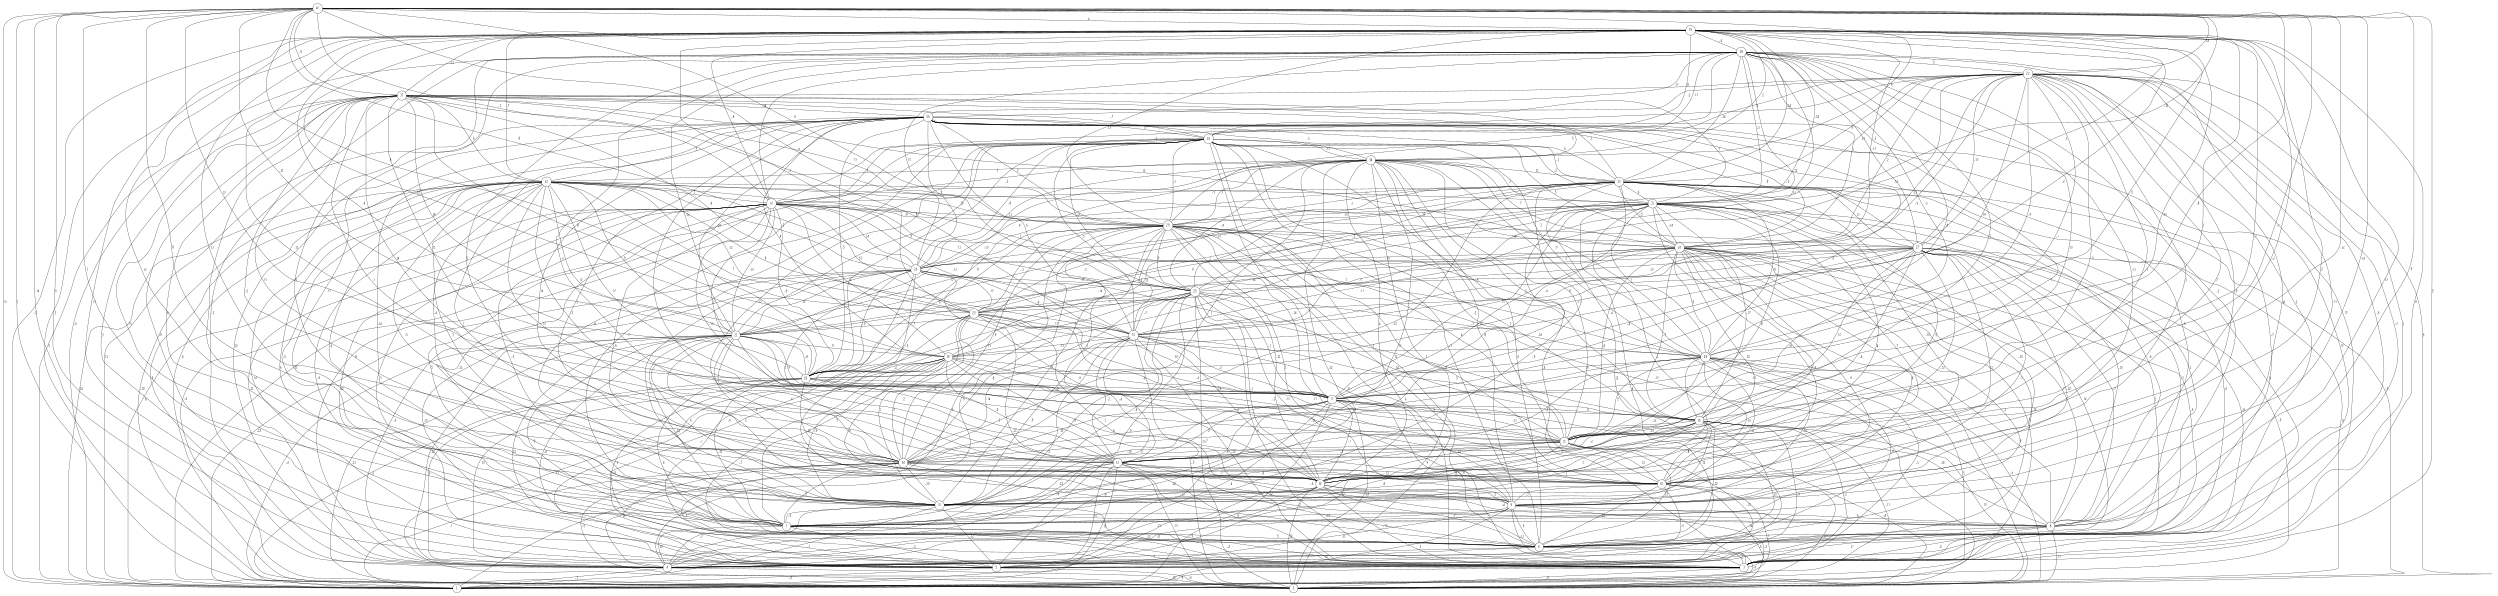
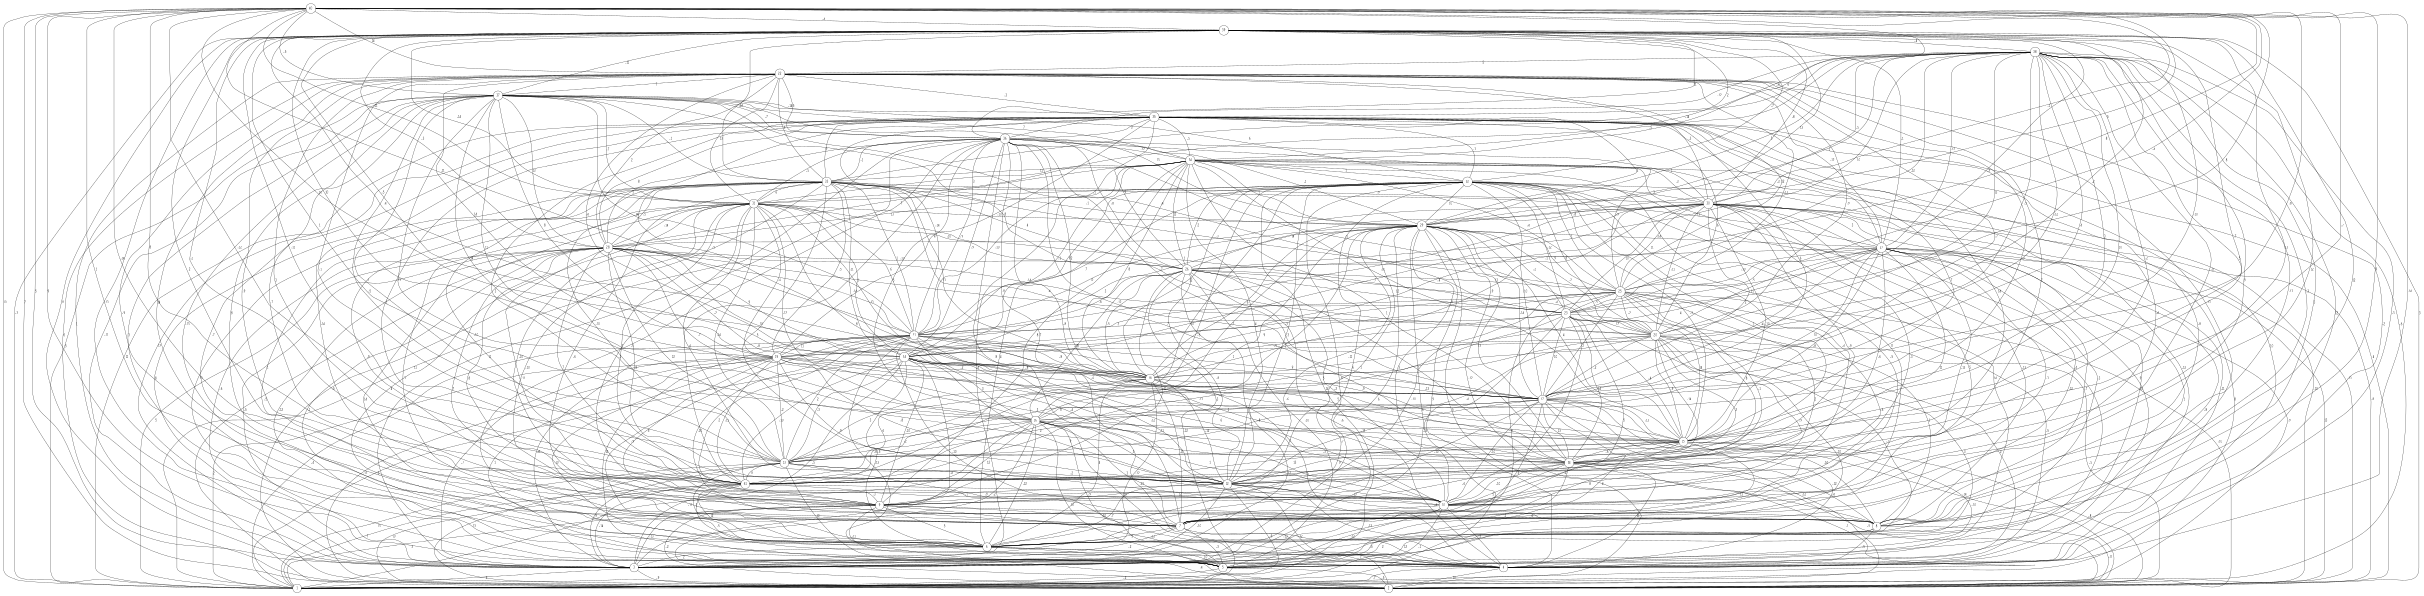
  graph {
    fontname="Comic Neue"
    node [fontname="Comic Neue" shape=circle]
    edge [fontname="Comic Neue"]
    40
    1
    2
    3
    4
    5
    7
    8
    9
    n10 [label=61]
    12
    15
    17
    18
    21
    22
    23
    25
    26
    29
    30
    31
    34
    37
    39
    6
    10
    13
    n29 [label=44]
    16
    19
    20
    24
    27
    28
    32
    33
    36
    35
    38
    40 -- 1 [label=10]
    40 -- 2 [label=7]
    40 -- 3 [label=5]
    40 -- 4 [label=-14]
    40 -- 5 [label=9]
    40 -- 7 [label=1]
    40 -- 8 [label=9]
    40 -- 9 [label=-14]
    40 -- n10 [label=8]
    40 -- 12 [label=-12]
    40 -- 15 [label=-7]
    40 -- 17 [label=-8]
    40 -- 18 [label=10]
    40 -- 21 [label=-11]
    40 -- 22 [label=14]
    40 -- 23 [label=8]
    40 -- 25 [label=-4]
    40 -- 26 [label=8]
    40 -- 29 [label=5]
    40 -- 30 [label=-1]
    40 -- 31 [label=-11]
    40 -- 34 [label=6]
    40 -- 37 [label=-5]
    40 -- 39 [label=-4]
    3 -- 1 [label=9]
    3 -- 2 [label=-9]
    4 -- 1 [label=-7]
    4 -- 2 [label=10]
    5 -- 1 [label=-2]
    5 -- 2 [label=-5]
    7 -- 3 [label=-2]
    7 -- 4 [label=12]
    7 -- 5 [label=-3]
    7 -- 6 [label=5]
    8 -- 2 [label=-11]
    8 -- 3 [label=-5]
    8 -- 4 [label=-5]
    8 -- 5 [label=2]
    9 -- 1 [label=3]
    9 -- 2 [label=-2]
    9 -- 3 [label=-13]
    9 -- 4 [label=-11]
    9 -- 5 [label=-11]
    9 -- 7 [label=-10]
    9 -- 8 [label=6]
    9 -- 6 [label=5]
    n10 -- 1 [label=7]
    n10 -- 2 [label=10]
    n10 -- 3 [label=-14]
    n10 -- 4 [label=-5]
    n10 -- 9 [label=-3]
    n10 -- 6 [label=12]
    n10 -- 10 [label=12]
    12 -- 1 [label=-9]
    12 -- 2 [label=12]
    12 -- 3 [label=-10]
    12 -- 4 [label=-13]
    12 -- 8 [label=-4]
    12 -- 9 [label=-1]
    12 -- 6 [label=-7]
    12 -- 10 [label=-13]
    15 -- 2 [label=-8]
    15 -- 5 [label=-10]
    15 -- 7 [label=8]
    15 -- n10 [label=13]
    15 -- 12 [label=9]
    15 -- 6 [label=13]
    15 -- 10 [label=-4]
    15 -- 13 [label=-3]
    15 -- n29 [label=-6]
    17 -- 1 [label=-12]
    17 -- 2 [label=-14]
    17 -- 4 [label=-12]
    17 -- 5 [label=4]
    17 -- 8 [label=-14]
    17 -- 9 [label=-10]
    17 -- 12 [label=-7]
    17 -- 15 [label=-13]
    17 -- 6 [label=-9]
    17 -- 10 [label=-10]
    17 -- 13 [label=2]
    17 -- n29 [label=13]
    17 -- 16 [label=5]
    18 -- 3 [label=-12]
    18 -- 4 [label=6]
    18 -- 7 [label=-11]
    18 -- n10 [label=6]
    18 -- 12 [label=-12]
    18 -- 17 [label=-13]
    18 -- 6 [label=4]
    18 -- 13 [label=3]
    21 -- 1 [label=-4]
    21 -- 2 [label=-13]
    21 -- 3 [label=-4]
    21 -- 4 [label=-10]
    21 -- 5 [label=13]
    21 -- 7 [label=-10]
    21 -- 9 [label=2]
    21 -- 12 [label=-4]
    21 -- 15 [label=-9]
    21 -- 17 [label=9]
    21 -- 18 [label=-8]
    21 -- 6 [label=-9]
    21 -- 10 [label=6]
    21 -- 13 [label=2]
    21 -- n29 [label=-6]
    21 -- 19 [label=11]
    22 -- 2 [label=6]
    22 -- 3 [label=1]
    22 -- 4 [label=-2]
    22 -- 7 [label=14]
    22 -- 8 [label=-13]
    22 -- 9 [label=-9]
    22 -- n10 [label=3]
    22 -- 12 [label=7]
    22 -- 15 [label=-3]
    22 -- 17 [label=-7]
    22 -- 37 [label=7]
    22 -- 6 [label=-9]
    22 -- 13 [label=-1]
    22 -- 19 [label=14]
    22 -- 20 [label=-9]
    23 -- 5 [label=-7]
    23 -- 7 [label=5]
    23 -- 8 [label=1]
    23 -- n10 [label=-3]
    23 -- 15 [label=-4]
    23 -- 17 [label=10]
    23 -- 18 [label=-5]
    23 -- 21 [label=7]
    23 -- 22 [label=-13]
    23 -- 6 [label=-13]
    23 -- 10 [label=1]
    23 -- n29 [label=14]
    23 -- 20 [label=12]
    25 -- 2 [label=-10]
    25 -- 3 [label=6]
    25 -- 4 [label=-5]
    25 -- 7 [label=-6]
    25 -- 9 [label=-10]
    25 -- 12 [label=-1]
    25 -- 15 [label=14]
    25 -- 17 [label=-1]
    25 -- 18 [label=9]
    25 -- 22 [label=12]
    25 -- 23 [label=-5]
    25 -- 10 [label=2]
    25 -- n29 [label=8]
    25 -- 19 [label=3]
    25 -- 20 [label=-2]
    25 -- 24 [label=-3]
    26 -- 1 [label=-12]
    26 -- 3 [label=-8]
    26 -- 4 [label=-6]
    26 -- 5 [label=-10]
    26 -- 9 [label=-11]
    26 -- 12 [label=-8]
    26 -- 18 [label=-5]
    26 -- 21 [label=-8]
    26 -- 23 [label=12]
    26 -- 25 [label=13]
    26 -- 10 [label=-2]
    26 -- n29 [label=1]
    26 -- 16 [label=3]
    26 -- 20 [label=-4]
    29 -- 1 [label=6]
    29 -- 2 [label=5]
    29 -- 3 [label=6]
    29 -- 4 [label=9]
    29 -- 8 [label=-12]
    29 -- 9 [label=1]
    29 -- n10 [label=1]
    29 -- 12 [label=-11]
    29 -- 15 [label=4]
    29 -- 17 [label=-14]
    29 -- 18 [label=6]
    29 -- 21 [label=12]
    29 -- 23 [label=-2]
    29 -- 25 [label=9]
    29 -- 10 [label=3]
    29 -- 13 [label=1]
    29 -- n29 [label=13]
    29 -- 16 [label=7]
    29 -- 20 [label=-2]
    29 -- 24 [label=3]
    29 -- 27 [label=-14]
    30 -- 1 [label=8]
    30 -- 2 [label=-8]
    30 -- 4 [label=-11]
    30 -- 5 [label=10]
    30 -- 7 [label=5]
    30 -- 8 [label=-13]
    30 -- 12 [label=-9]
    30 -- 15 [label=-10]
    30 -- 17 [label=2]
    30 -- 18 [label=-9]
    30 -- 21 [label=-10]
    30 -- 22 [label=-3]
    30 -- 23 [label=10]
    30 -- 25 [label=11]
    30 -- 26 [label=14]
    30 -- 29 [label=-8]
    30 -- 6 [label=-3]
    30 -- 10 [label=-3]
    30 -- 19 [label=-4]
    30 -- 20 [label=-11]
    30 -- 24 [label=7]
    30 -- 27 [label=3]
    31 -- 2 [label=-5]
    31 -- 3 [label=-6]
    31 -- 4 [label=4]
    31 -- 8 [label=-10]
    31 -- 9 [label=-10]
    31 -- n10 [label=7]
    31 -- 12 [label=4]
    31 -- 15 [label=8]
    31 -- 17 [label=13]
    31 -- 21 [label=6]
    31 -- 22 [label=13]
    31 -- 23 [label=1]
    31 -- 26 [label=-10]
    31 -- 29 [label=-10]
    31 -- 6 [label=-3]
    31 -- 10 [label=-1]
    31 -- 13 [label=-14]
    31 -- 16 [label=-12]
    31 -- 19 [label=-6]
    31 -- 24 [label=1]
    31 -- 28 [label=-14]
    34 -- 2 [label=-13]
    34 -- 3 [label=-4]
    34 -- 4 [label=-12]
    34 -- 5 [label=-4]
    34 -- 7 [label=11]
    34 -- 9 [label=8]
    34 -- 12 [label=4]
    34 -- 15 [label=-11]
    34 -- 18 [label=8]
    34 -- 21 [label=-10]
    34 -- 25 [label=-4]
    34 -- 26 [label=13]
    34 -- 29 [label=1]
    34 -- 30 [label=-3]
    34 -- 31 [label=3]
    34 -- 6 [label=4]
    34 -- n29 [label=1]
    34 -- 24 [label=-1]
    34 -- 28 [label=7]
    34 -- 32 [label=1]
    34 -- 33 [label=11]
    37 -- 1 [label=5]
    37 -- 3 [label=-11]
    37 -- 5 [label=3]
    37 -- 7 [label=8]
    37 -- 12 [label=-5]
    37 -- 17 [label=11]
    37 -- 21 [label=14]
    37 -- 23 [label=-4]
    37 -- 29 [label=13]
    37 -- 31 [label=-7]
    37 -- 34 [label=7]
    37 -- 6 [label=-13]
    37 -- 10 [label=-7]
    37 -- 13 [label=-1]
    37 -- n29 [label=13]
    37 -- 16 [label=14]
    37 -- 19 [label=8]
    37 -- 20 [label=8]
    37 -- 28 [label=13]
    37 -- 32 [label=6]
    37 -- 33 [label=-1]
    37 -- 36 [label=-7]
    37 -- 35 [label=-14]
    39 -- 1 [label=-3]
    39 -- 2 [label=3]
    39 -- 3 [label=11]
    39 -- 5 [label=-13]
    39 -- 8 [label=12]
    39 -- 9 [label=2]
    39 -- n10 [label=-2]
    39 -- 15 [label=-7]
    39 -- 17 [label=-10]
    39 -- 18 [label=-4]
    39 -- 23 [label=-3]
    39 -- 29 [label=13]
    39 -- 30 [label=-8]
    39 -- 31 [label=-14]
    39 -- 34 [label=2]
    39 -- 37 [label=-11]
    39 -- 10 [label=12]
    39 -- 13 [label=-11]
    39 -- n29 [label=13]
    39 -- 16 [label=1]
    39 -- 19 [label=10]
    39 -- 20 [label=-2]
    39 -- 24 [label=-5]
    39 -- 27 [label=-1]
    39 -- 28 [label=-3]
    39 -- 32 [label=-7]
    39 -- 33 [label=-14]
    39 -- 36 [label=11]
    39 -- 38 [label=-4]
    6 -- 2 [label=-4]
    6 -- 3 [label=2]
    6 -- 4 [label=7]
    6 -- 5 [label=10]
    10 -- 1 [label=-1]
    10 -- 3 [label=-13]
    10 -- 4 [label=-3]
    10 -- 5 [label=-12]
    10 -- 7 [label=-3]
    13 -- 1 [label=13]
    13 -- 2 [label=13]
    13 -- 3 [label=9]
    13 -- 5 [label=10]
    13 -- 7 [label=-9]
    13 -- n10 [label=11]
    13 -- 12 [label=-2]
    13 -- 6 [label=2]
    13 -- 10 [label=-13]
    n29 -- 1 [label=-1]
    n29 -- 2 [label=-5]
    n29 -- 4 [label=11]
    n29 -- 5 [label=-1]
    n29 -- 7 [label=5]
    n29 -- 8 [label=-4]
    n29 -- 9 [label=-6]
    n29 -- n10 [label=12]
    n29 -- 10 [label=-10]
    16 -- 1 [label=-11]
    16 -- 2 [label=10]
    16 -- 3 [label=-2]
    16 -- 4 [label=10]
    16 -- 5 [label=-9]
    16 -- 7 [label=3]
    16 -- 9 [label=12]
    16 -- n10 [label=-8]
    16 -- 12 [label=3]
    16 -- 15 [label=-13]
    16 -- 6 [label=-12]
    16 -- 10 [label=1]
    16 -- 13 [label=-2]
    16 -- n29 [label=7]
    19 -- 1 [label=2]
    19 -- 2 [label=-13]
    19 -- 3 [label=-7]
    19 -- 4 [label=10]
    19 -- 5 [label=1]
    19 -- 9 [label=5]
    19 -- n10 [label=-11]
    19 -- 12 [label=-8]
    19 -- 15 [label=-13]
    19 -- 17 [label=-6]
    19 -- 18 [label=-2]
    19 -- 10 [label=-9]
    19 -- 13 [label=-2]
    19 -- n29 [label=3]
    20 -- 2 [label=-5]
    20 -- 3 [label=-10]
    20 -- 4 [label=2]
    20 -- 5 [label=3]
    20 -- 12 [label=2]
    20 -- 15 [label=-9]
    20 -- 17 [label=-2]
    20 -- 10 [label=-9]
    20 -- 13 [label=-4]
    20 -- n29 [label=-14]
    20 -- 16 [label=5]
    20 -- 19 [label=-13]
    24 -- 1 [label=5]
    24 -- 2 [label=-4]
    24 -- 3 [label=-5]
    24 -- 8 [label=9]
    24 -- 9 [label=-10]
    24 -- n10 [label=-10]
    24 -- 12 [label=-12]
    24 -- 15 [label=5]
    24 -- 18 [label=-8]
    24 -- 22 [label=-4]
    24 -- 6 [label=-5]
    24 -- 10 [label=-11]
    24 -- 13 [label=-3]
    24 -- n29 [label=1]
    24 -- 16 [label=3]
    27 -- 1 [label=-9]
    27 -- 2 [label=13]
    27 -- 3 [label=-8]
    27 -- 7 [label=-12]
    27 -- 8 [label=-7]
    27 -- n10 [label=11]
    27 -- 12 [label=-13]
    27 -- 15 [label=-8]
    27 -- 17 [label=-4]
    27 -- 18 [label=4]
    27 -- 22 [label=-12]
    27 -- 23 [label=-5]
    27 -- 25 [label=-10]
    27 -- 26 [label=-1]
    27 -- 6 [label=1]
    27 -- 10 [label=-3]
    27 -- n29 [label=-6]
    27 -- 16 [label=10]
    27 -- 20 [label=11]
    28 -- 1 [label=5]
    28 -- 3 [label=-5]
    28 -- 4 [label=-1]
    28 -- 5 [label=-12]
    28 -- 8 [label=7]
    28 -- 9 [label=8]
    28 -- n10 [label=7]
    28 -- 12 [label=-8]
    28 -- 15 [label=-8]
    28 -- 17 [label=10]
    28 -- 21 [label=-14]
    28 -- 22 [label=2]
    28 -- 23 [label=-14]
    28 -- 26 [label=-10]
    28 -- 6 [label=14]
    28 -- 10 [label=-11]
    28 -- 13 [label=12]
    28 -- 16 [label=-7]
    28 -- 20 [label=-11]
    28 -- 24 [label=9]
    32 -- 1 [label=14]
    32 -- 2 [label=-10]
    32 -- 3 [label=-8]
    32 -- 4 [label=9]
    32 -- 5 [label=14]
    32 -- 7 [label=-5]
    32 -- n10 [label=-5]
    32 -- 12 [label=3]
    32 -- 15 [label=-3]
    32 -- 17 [label=10]
    32 -- 18 [label=12]
    32 -- 21 [label=9]
    32 -- 23 [label=-12]
    32 -- 25 [label=1]
    32 -- 26 [label=2]
    32 -- 29 [label=10]
    32 -- 30 [label=3]
    32 -- 31 [label=-1]
    32 -- 6 [label=6]
    32 -- 10 [label=-6]
    32 -- 13 [label=10]
    32 -- n29 [label=1]
    32 -- 20 [label=8]
    32 -- 24 [label=7]
    32 -- 28 [label=13]
    33 -- 2 [label=-5]
    33 -- 3 [label=8]
    33 -- 5 [label=13]
    33 -- 7 [label=-9]
    33 -- 8 [label=-6]
    33 -- n10 [label=-10]
    33 -- 12 [label=5]
    33 -- 17 [label=-4]
    33 -- 18 [label=13]
    33 -- 21 [label=1]
    33 -- 22 [label=6]
    33 -- 25 [label=-3]
    33 -- 26 [label=4]
    33 -- 29 [label=-1]
    33 -- 30 [label=-9]
    33 -- 31 [label=6]
    33 -- 6 [label=1]
-   33 -- n29 [label=-10]
+   33 -- 13 [label=-10]
    33 -- 19 [label=-5]
    33 -- 24 [label=-11]
    33 -- 27 [label=13]
    33 -- 28 [label=-5]
    36 -- 1 [label=11]
    36 -- 3 [label=11]
    36 -- 4 [label=8]
    36 -- 7 [label=7]
    36 -- n10 [label=-2]
    36 -- 17 [label=-7]
    36 -- 18 [label=2]
    36 -- 21 [label=-9]
    36 -- 22 [label=5]
    36 -- 25 [label=-9]
    36 -- 26 [label=-8]
    36 -- 29 [label=-1]
    36 -- 30 [label=1]
    36 -- 31 [label=-5]
    36 -- 34 [label=-12]
    36 -- 6 [label=-3]
    36 -- 10 [label=-8]
    36 -- n29 [label=-12]
    36 -- 16 [label=5]
    36 -- 20 [label=-5]
    36 -- 24 [label=-9]
    36 -- 28 [label=5]
    36 -- 33 [label=-1]
    35 -- 1 [label=11]
    35 -- 2 [label=4]
    35 -- 3 [label=12]
    35 -- 4 [label=10]
    35 -- 7 [label=-14]
    35 -- 8 [label=-8]
    35 -- n10 [label=1]
    35 -- 15 [label=7]
    35 -- 17 [label=6]
    35 -- 18 [label=-5]
    35 -- 21 [label=-14]
    35 -- 22 [label=-3]
    35 -- 26 [label=9]
    35 -- 29 [label=2]
    35 -- 34 [label=-5]
    35 -- 6 [label=-7]
    35 -- 10 [label=-4]
    35 -- 13 [label=3]
    35 -- n29 [label=14]
    35 -- 19 [label=4]
    35 -- 20 [label=6]
    35 -- 27 [label=-2]
    35 -- 28 [label=8]
    35 -- 32 [label=-3]
    35 -- 33 [label=9]
    35 -- 36 [label=3]
    38 -- 1 [label=-6]
    38 -- 3 [label=12]
    38 -- 4 [label=-3]
    38 -- 7 [label=-13]
    38 -- 8 [label=-3]
    38 -- n10 [label=-11]
    38 -- 15 [label=10]
    38 -- 17 [label=4]
    38 -- 18 [label=-12]
    38 -- 22 [label=5]
    38 -- 25 [label=-12]
    38 -- 26 [label=10]
    38 -- 29 [label=5]
    38 -- 30 [label=-5]
    38 -- 31 [label=-5]
    38 -- 6 [label=3]
    38 -- 10 [label=9]
    38 -- 13 [label=-2]
    38 -- n29 [label=5]
    38 -- 16 [label=3]
    38 -- 20 [label=13]
    38 -- 24 [label=-5]
    38 -- 27 [label=-12]
    38 -- 28 [label=1]
    38 -- 33 [label=-14]
    38 -- 36 [label=-12]
    38 -- 35 [label=-9]
  }
